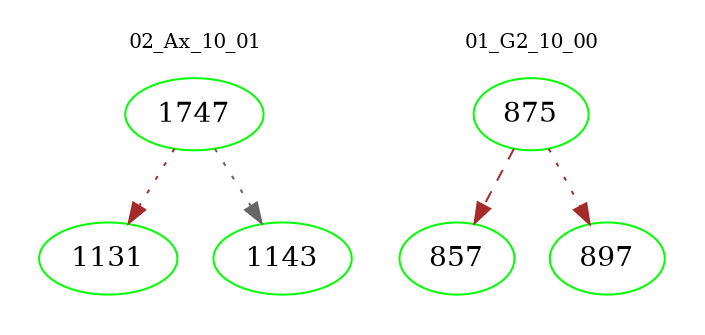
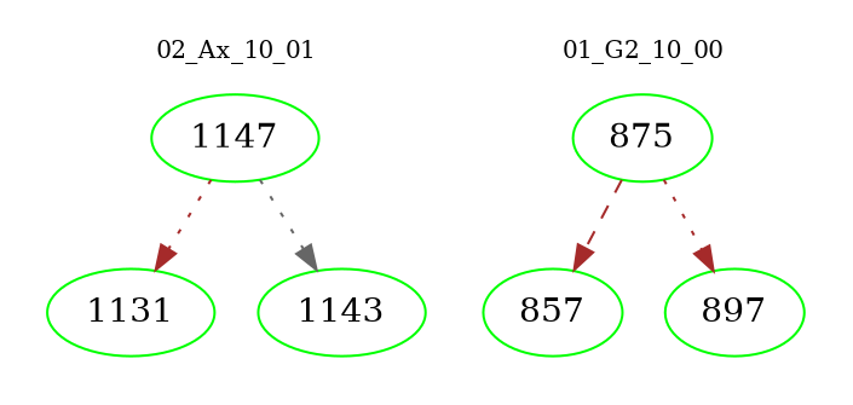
  digraph {
    node [color=green]
    edge [color=brown style=dotted]
-   n1 [label=1747]
+   n1 [label=1147]
    n2 [label=1131]
    n3 [label=1143]
    n4 [label=875]
    n5 [label=857]
    n6 [label=897]
    subgraph cluster_1 {
      color=white
      fontsize=10
      label="02_Ax_10_01"
      n1
      n2
      n3
    }
    subgraph cluster_2 {
      color=white
      fontsize=10
      label="01_G2_10_00"
      n4
      n5
      n6
    }
    n1 -> n2
    n1 -> n3 [color=gray40]
    n4 -> n5 [style=dashed]
    n4 -> n6
  }
